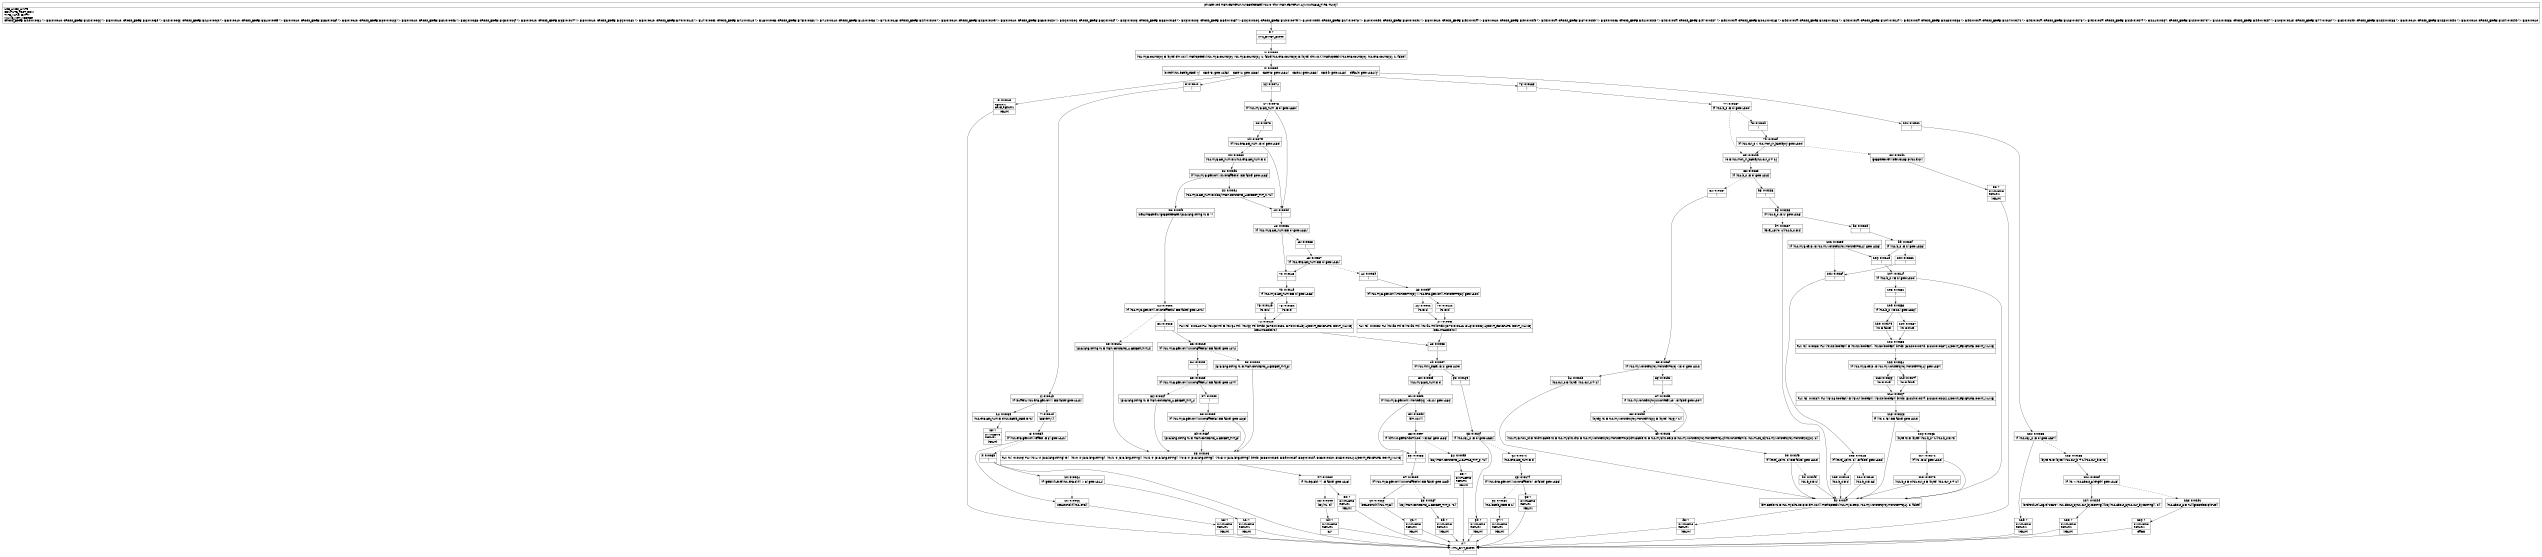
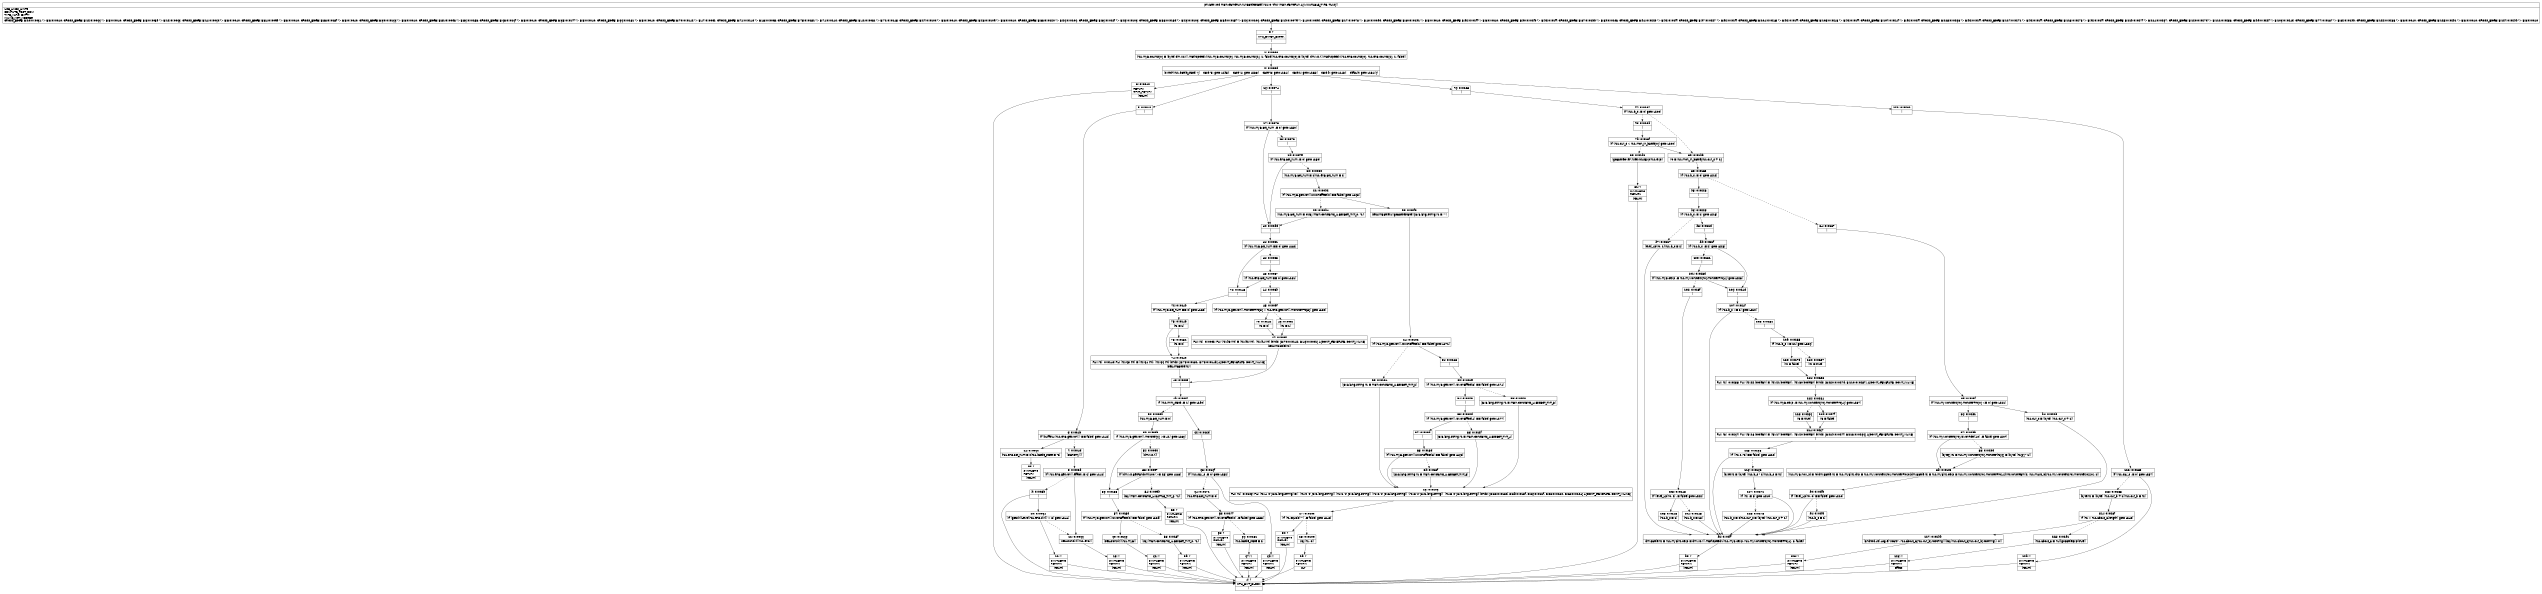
  digraph {
    fontname="DejaVu Sans"
    node [fontname="DejaVu Sans" shape=record]
    edge [fontname="DejaVu Sans"]
    n1 [label="{0\:\ ?|MTH_ENTER_BLOCK\l|l}"]
    n2 [label="{1\:\ 0x0000|lr11.myB.countS[0] = (byte) dm.Ms.i().mathSpeedN(r11.myB.countS[0], r11.myB.countS[1], 1, false)lr11.enB.countS[0] = (byte) dm.Ms.i().mathSpeedN(r11.enB.countS[0], r11.enB.countS[1], 1, false)l}"]
    n3 [label="{2\:\ 0x003d|lswitch(r11.battle_state) \{l    case \-5: goto L195;l    case \-4: goto L238;l    case \-3: goto L134;l    case 1: goto L135;l    case 9: goto L143;l    default: goto L134;l\}l}"]
    n4 [label="{3\:\ 0x0040|RETURN\lORIG_RETURN\l|lreturnl}"]
    n5 [label="{5\:\ 0x0041|l}"]
    n6 [label="{16\:\ 0x0074|l}"]
    n7 [label="{76\:\ 0x0185|l}"]
    n8 [label="{121\:\ 0x0281|l}"]
    n9 [label="{4\:\ ?|MTH_EXIT_BLOCK\l|l}"]
    n10 [label="{6\:\ 0x004b|lif (bufferAI(r11.enB.getMon()) == false) goto L142l}"]
    n11 [label="{17\:\ 0x0078|lif (r11.myB.act_num != 0) goto L150l}"]
    n12 [label="{77\:\ 0x0187|lif (r11.b_c != 0) goto L200l}"]
    n13 [label="{122\:\ 0x0283|lif (r11.say_c != 0) goto L257l}"]
    n14 [label="{7\:\ 0x004d|laiEnemy()l}"]
    n15 [label="{14\:\ 0x006c|lr11.enB.act_num = 0lr11.battle_state = \-2l}"]
    n16 [label="{8\:\ 0x0059|lif (r11.enB.getMon().effect != 6) goto L141l}"]
    n17 [label="{15\:\ ?|SYNTHETIC\lRETURN\l|lreturnl}"]
    n18 [label="{9\:\ 0x005b|l}"]
    n19 [label="{12\:\ 0x0066|lsetAcionSkill(r11.enB)l}"]
    n20 [label="{10\:\ 0x0064|lif (getSkillLevel(r11.enB.skill) \> 3) goto L244l}"]
    n21 [label="{13\:\ ?|SYNTHETIC\lRETURN\l|lreturnl}"]
    n22 [label="{11\:\ ?|SYNTHETIC\lRETURN\l|lreturnl}"]
    n23 [label="{18\:\ 0x007a|l}"]
    n24 [label="{40\:\ 0x009d|l}"]
    n25 [label="{19\:\ 0x007e|lif (r11.enB.act_num != 0) goto L150l}"]
    n26 [label="{41\:\ 0x00a1|lif (r11.myB.act_num == 0) goto L181l}"]
    n27 [label="{20\:\ 0x0080|lr11.myB.act_num = 1lr11.enB.act_num = 1l}"]
    n28 [label="{21\:\ 0x0092|lif (r11.myB.getMon().isMonEffect(0) == false) goto L165l}"]
    n29 [label="{22\:\ 0x0094|lr11.myB.act_num = 0lsay(main.Constants_H.EFFECT_TXT_0, \-1)l}"]
    n30 [label="{23\:\ 0x00f0|lsetAimBattle(1)lgoBattleState()ljava.lang.String r1 = \"\"l}"]
    n31 [label="{24\:\ 0x0102|lif (r11.myB.getMon().isMonEffect(2) == false) goto L171l}"]
    n32 [label="{25\:\ 0x0104|ljava.lang.String r1 = main.Constants_H.EFFECT_TXT_2l}"]
    n33 [label="{31\:\ 0x0113|l}"]
    n34 [label="{26\:\ 0x0106|PHI: r1l  0x0106: PHI (r1v4 's' java.lang.String) = l  (r1v0 's' java.lang.String)l  (r1v1 's' java.lang.String)l  (r1v2 's' java.lang.String)l  (r1v3 's' java.lang.String)l  (r1v5 's' java.lang.String)l binds: [B:38:0x013d, B:39:0x013f, B:36:0x012f, B:33:0x0120, B:25:0x0104] A[DONT_GENERATE, DONT_INLINE]\l|l}"]
    n35 [label="{32\:\ 0x011e|lif (r11.myB.getMon().isMonEffect(3) == false) goto L174l}"]
    n36 [label="{27\:\ 0x010c|lif (r1.equals(\"\") != false) goto L248l}"]
    n37 [label="{28\:\ 0x010e|lsay(r1, 0)l}"]
    n38 [label="{30\:\ ?|SYNTHETIC\lRETURN\l|lreturnl}"]
    n39 [label="{29\:\ ?|SYNTHETIC\lRETURN\l|cur}"]
    n40 [label="{33\:\ 0x0120|ljava.lang.String r1 = main.Constants_H.EFFECT_TXT_3l}"]
    n41 [label="{34\:\ 0x0123|l}"]
    n42 [label="{35\:\ 0x012d|lif (r11.myB.getMon().isMonEffect(4) == false) goto L177l}"]
    n43 [label="{36\:\ 0x012f|ljava.lang.String r1 = main.Constants_H.EFFECT_TXT_4l}"]
    n44 [label="{37\:\ 0x0132|l}"]
    n45 [label="{38\:\ 0x013d|lif (r11.myB.getMon().isMonEffect(5) == false) goto L168l}"]
    n46 [label="{39\:\ 0x013f|ljava.lang.String r1 = main.Constants_H.EFFECT_TXT_5l}"]
    n47 [label="{42\:\ 0x00a3|l}"]
    n48 [label="{71\:\ 0x0145|l}"]
    n49 [label="{43\:\ 0x00a7|lif (r11.enB.act_num == 0) goto L181l}"]
    n50 [label="{72\:\ 0x0149|lif (r11.myB.act_num == 0) goto L185l}"]
    n51 [label="{44\:\ 0x00a9|l}"]
    n52 [label="{45\:\ 0x00bf|lif (r11.myB.getMon().monsterPro[5] \< r11.enB.getMon().monsterPro[5]) goto L180l}"]
    n53 [label="{46\:\ 0x00c1|lr2 = 1l}"]
    n54 [label="{70\:\ 0x0142|lr2 = 0l}"]
    n55 [label="{47\:\ 0x00c2|PHI: r2l  0x00c2: PHI (r2v93 int) = (r2v92 int), (r2v94 int) binds: [B:70:0x0142, B:46:0x00c1] A[DONT_GENERATE, DONT_INLINE]\l|lsetAimBattle(r2)l}"]
    n56 [label="{48\:\ 0x00c5|l}"]
    n57 [label="{49\:\ 0x00c7|lif (r11.mini_state != 1) goto L190l}"]
    n58 [label="{50\:\ 0x00c9|lr11.myB.act_num = 0l}"]
    n59 [label="{62\:\ 0x016d|l}"]
    n60 [label="{51\:\ 0x00da|lif (r11.myB.getMon().monster[6] \>= 41) goto L186l}"]
    n61 [label="{63\:\ 0x016f|lif (r11.say_c != 0) goto L252l}"]
    n62 [label="{52\:\ 0x00dc|ldm.Ms.i()l}"]
    n63 [label="{56\:\ 0x0153|l}"]
    n64 [label="{53\:\ 0x00e7|lif (dm.Ms.getRandom(100) \>= 25) goto L186l}"]
    n65 [label="{57\:\ 0x015d|lif (r11.myB.getMon().isMonEffect(0) == false) goto L189l}"]
    n66 [label="{54\:\ 0x00e9|lsay(main.Constants_H.BATTLE_TXT_6, \-1)l}"]
    n67 [label="{55\:\ ?|SYNTHETIC\lRETURN\l|lreturnl}"]
    n68 [label="{58\:\ 0x015f|lsay(main.Constants_H.EFFECT_TXT_0, \-1)l}"]
    n69 [label="{60\:\ 0x0166|lsetAcionSkill(r11.myB)l}"]
    n70 [label="{59\:\ ?|SYNTHETIC\lRETURN\l|lreturnl}"]
    n71 [label="{61\:\ ?|SYNTHETIC\lRETURN\l|lreturnl}"]
    n72 [label="{64\:\ 0x0171|lr11.enB.act_num = 0l}"]
    n73 [label="{69\:\ ?|SYNTHETIC\lRETURN\l|lreturnl}"]
    n74 [label="{65\:\ 0x017f|lif (r11.enB.getMon().isMonEffect(0) != false) goto L253l}"]
    n75 [label="{66\:\ 0x0181|lr11.battle_state = 1l}"]
    n76 [label="{68\:\ ?|SYNTHETIC\lRETURN\l|lreturnl}"]
    n77 [label="{67\:\ ?|SYNTHETIC\lRETURN\l|lreturnl}"]
    n78 [label="{73\:\ 0x014b|lr2 = 1l}"]
    n79 [label="{75\:\ 0x0151|lr2 = 0l}"]
    n80 [label="{74\:\ 0x014c|PHI: r2l  0x014c: PHI (r2v65 int) = (r2v64 int), (r2v66 int) binds: [B:75:0x0151, B:73:0x014b] A[DONT_GENERATE, DONT_INLINE]\l|lsetAimBattle(r2)l}"]
    n81 [label="{78\:\ 0x0189|l}"]
    n82 [label="{82\:\ 0x019b|lr0 = r11.mon_in_battle[r11.cur_c + 1]l}"]
    n83 [label="{79\:\ 0x018f|lif (r11.cur_c \< r11.mon_in_battle[0]) goto L200l}"]
    n84 [label="{83\:\ 0x01a5|lif (r11.b_c != 0) goto L212l}"]
    n85 [label="{80\:\ 0x0191|lgoBattleOver()lsetNidusExp(r11.exp)l}"]
    n86 [label="{81\:\ ?|SYNTHETIC\lRETURN\l|lreturnl}"]
    n87 [label="{84\:\ 0x01a7|l}"]
    n88 [label="{95\:\ 0x0223|l}"]
    n89 [label="{85\:\ 0x01af|lif (r11.myMonsters[r0].monsterPro[0] \<= 0) goto L211l}"]
    n90 [label="{96\:\ 0x0225|lif (r11.b_c != 1) goto L215l}"]
    n91 [label="{86\:\ 0x01b1|l}"]
    n92 [label="{94\:\ 0x021b|lr11.cur_c = (byte) (r11.cur_c + 1)l}"]
    n93 [label="{87\:\ 0x01bb|lif (r11.myMonsters[r0].isMonReel(40) != false) goto L207l}"]
    n94 [label="{92\:\ 0x01ff|ldm.Battle r2 = r11.myBlr2.cexp = dm.Ms.i().mathSpeedN(r11.myB.cexp, r11.myMonsters[r0].monsterPro[4], 8, false)l}"]
    n95 [label="{88\:\ 0x01bd|lbyte[] r2 = r11.myMonsters[r0].monsterlr2[6] = (byte) (r2[6] \- 1)l}"]
    n96 [label="{89\:\ 0x01ca|lr11.myB.now_id = r0ldm.Battle r2 = r11.myBlr2.chp = r11.myMonsters[r0].monsterPro[0]ldm.Battle r2 = r11.myBlr2.cexp = r11.myMonsters[r0].monsterPro[4]linitMonStream(2, r11.mList_id[r11.myMonsters[r0].monster[0]][0], 1)l}"]
    n97 [label="{90\:\ 0x01fb|lif (level_up(r0, 0) == false) goto L210l}"]
    n98 [label="{91\:\ 0x01fd|lr11.b_c = 1l}"]
    n99 [label="{93\:\ ?|SYNTHETIC\lRETURN\l|lreturnl}"]
    n100 [label="{97\:\ 0x0227|llevel_up(r0, 1)lr11.b_c = 2l}"]
    n101 [label="{98\:\ 0x022d|l}"]
    n102 [label="{99\:\ 0x022f|lif (r11.b_c != 2) goto L223l}"]
    n103 [label="{100\:\ 0x0231|l}"]
    n104 [label="{106\:\ 0x024d|l}"]
    n105 [label="{101\:\ 0x023d|lif (r11.myB.cexp != r11.myMonsters[r0].monsterPro[4]) goto L223l}"]
    n106 [label="{107\:\ 0x024f|lif (r11.b_c \<= 2) goto L210l}"]
    n107 [label="{102\:\ 0x023f|l}"]
    n108 [label="{103\:\ 0x0243|lif (level_up(r0, 2) != false) goto L222l}"]
    n109 [label="{104\:\ 0x0245|lr11.b_c = 15l}"]
    n110 [label="{105\:\ 0x024a|lr11.b_c = 1l}"]
    n111 [label="{108\:\ 0x0251|l}"]
    n112 [label="{109\:\ 0x0255|lif (r11.b_c \>= 21) goto L236l}"]
    n113 [label="{110\:\ 0x0257|lr2 = truel}"]
    n114 [label="{120\:\ 0x027d|lr2 = falsel}"]
    n115 [label="{111\:\ 0x0258|PHI: r2l  0x0258: PHI (r2v22 boolean) = (r2v21 boolean), (r2v30 boolean) binds: [B:120:0x027d, B:110:0x0257] A[DONT_GENERATE, DONT_INLINE]\l|l}"]
    n116 [label="{112\:\ 0x0264|lif (r11.myB.cexp != r11.myMonsters[r0].monsterPro[4]) goto L237l}"]
    n117 [label="{113\:\ 0x0266|lr3 = truel}"]
    n118 [label="{119\:\ 0x027f|lr3 = falsel}"]
    n119 [label="{114\:\ 0x0267|PHI: r3l  0x0267: PHI (r3v18 boolean) = (r3v17 boolean), (r3v20 boolean) binds: [B:119:0x027f, B:113:0x0266] A[DONT_GENERATE, DONT_INLINE]\l|l}"]
    n120 [label="{115\:\ 0x0268|lif ((r2 & r3) == false) goto L210l}"]
    n121 [label="{116\:\ 0x026a|lbyte r2 = (byte) (r11.b_c \- 1)lr11.b_c = r2l}"]
    n122 [label="{117\:\ 0x0271|lif (r2 != 3) goto L210l}"]
    n123 [label="{118\:\ 0x0273|lr11.b_c = 0lr11.cur_c = (byte) (r11.cur_c + 1)l}"]
    n124 [label="{123\:\ 0x0285|lbyte r2 = (byte) (r11.cur_b + 1)lr11.cur_b = r2l}"]
    n125 [label="{129\:\ ?|SYNTHETIC\lRETURN\l|lreturnl}"]
    n126 [label="{124\:\ 0x028f|lif (r2 \< r11.about_a.length) goto L243l}"]
    n127 [label="{125\:\ 0x0291|lr11.about_a = nulllgoBattleExp(true)l}"]
    n128 [label="{127\:\ 0x0299|landroid.util.Log.e(\"soars\", r11.about_a[r11.cur_b].toString())lsay(r11.about_a[r11.cur_b].toString(), 0)l}"]
    n129 [label="{126\:\ ?|SYNTHETIC\lRETURN\l|effect}"]
    n130 [label="{128\:\ ?|SYNTHETIC\lRETURN\l|lreturnl}"]
    n131 [label="{private void main.GameRun.runBattleState((r11v0 'this' main.GameRun A[IMMUTABLE_TYPE, THIS]))  | USE_LINES_HINTS\lCOMPUTE_POST_DOM\lTYPE_VARS: EMPTY\lINLINE_NOT_NEEDED\lCROSS_EDGE: B:10:0x0064 \-\> B:3:0x0040, CROSS_EDGE: B:12:0x0066 \-\> B:3:0x0040, CROSS_EDGE: B:8:0x0059 \-\> B:12:0x0066, CROSS_EDGE: B:14:0x006c \-\> B:3:0x0040, CROSS_EDGE: B:54:0x00e9 \-\> B:3:0x0040, CROSS_EDGE: B:58:0x015f \-\> B:3:0x0040, CROSS_EDGE: B:60:0x0166 \-\> B:3:0x0040, CROSS_EDGE: B:51:0x00da \-\> B:56:0x0153, CROSS_EDGE: B:63:0x016f \-\> B:3:0x0040, CROSS_EDGE: B:65:0x017f \-\> B:3:0x0040, CROSS_EDGE: B:66:0x0181 \-\> B:3:0x0040, CROSS_EDGE: B:70:0x0142 \-\> B:47:0x00c2, CROSS_EDGE: B:74:0x014c \-\> B:48:0x00c5, CROSS_EDGE: B:75:0x0151 \-\> B:74:0x014c, CROSS_EDGE: B:41:0x00a1 \-\> B:71:0x0145, CROSS_EDGE: B:27:0x010c \-\> B:3:0x0040, CROSS_EDGE: B:28:0x010e \-\> B:3:0x0040, CROSS_EDGE: B:33:0x0120 \-\> B:26:0x0106, CROSS_EDGE: B:36:0x012f \-\> B:26:0x0106, CROSS_EDGE: B:38:0x013d \-\> B:26:0x0106, CROSS_EDGE: B:39:0x013f \-\> B:26:0x0106, CROSS_EDGE: B:19:0x007e \-\> B:40:0x009d, CROSS_EDGE: B:17:0x0078 \-\> B:40:0x009d, CROSS_EDGE: B:80:0x0191 \-\> B:3:0x0040, CROSS_EDGE: B:92:0x01ff \-\> B:3:0x0040, CROSS_EDGE: B:90:0x01fb \-\> B:92:0x01ff, CROSS_EDGE: B:87:0x01bb \-\> B:89:0x01ca, CROSS_EDGE: B:94:0x021b \-\> B:92:0x01ff, CROSS_EDGE: B:97:0x0227 \-\> B:92:0x01ff, CROSS_EDGE: B:104:0x0245 \-\> B:92:0x01ff, CROSS_EDGE: B:105:0x024a \-\> B:92:0x01ff, CROSS_EDGE: B:107:0x024f \-\> B:92:0x01ff, CROSS_EDGE: B:115:0x0268 \-\> B:92:0x01ff, CROSS_EDGE: B:117:0x0271 \-\> B:92:0x01ff, CROSS_EDGE: B:118:0x0273 \-\> B:92:0x01ff, CROSS_EDGE: B:119:0x027f \-\> B:114:0x0267, CROSS_EDGE: B:120:0x027d \-\> B:111:0x0258, CROSS_EDGE: B:99:0x022f \-\> B:106:0x024d, CROSS_EDGE: B:77:0x0187 \-\> B:82:0x019b, CROSS_EDGE: B:122:0x0283 \-\> B:3:0x0040, CROSS_EDGE: B:125:0x0291 \-\> B:3:0x0040, CROSS_EDGE: B:127:0x0299 \-\> B:3:0x0040\l}"]
    n1 -> n2
    n2 -> n3
    n3 -> n4
    n3 -> n5
    n3 -> n6
    n3 -> n7
    n3 -> n8
    n4 -> n9
    n5 -> n10
    n6 -> n11
    n7 -> n12
    n8 -> n13
    n10 -> n14 [style=dashed]
    n10 -> n15
    n11 -> n23 [style=dashed]
    n11 -> n24
    n12 -> n81 [style=dashed]
    n12 -> n82 [style=dashed]
    n13 -> n124 [style=dashed]
    n13 -> n125
    n14 -> n16
    n15 -> n17
    n16 -> n18 [style=dashed]
    n16 -> n19
    n18 -> n9
    n18 -> n20
    n19 -> n21
    n20 -> n19 [style=dashed]
    n20 -> n22
    n21 -> n9
    n22 -> n9
    n23 -> n25
    n24 -> n26
    n25 -> n24
    n25 -> n27 [style=dashed]
    n26 -> n47 [style=dashed]
    n26 -> n48
    n27 -> n28
    n28 -> n29 [style=dashed]
    n28 -> n30
    n29 -> n24
    n30 -> n31
    n31 -> n32 [style=dashed]
    n31 -> n33
    n32 -> n34
    n33 -> n35
    n34 -> n36
    n35 -> n40 [style=dashed]
    n35 -> n41
    n36 -> n37 [style=dashed]
    n36 -> n38
    n37 -> n39
    n38 -> n9
    n39 -> n9
    n40 -> n34
    n41 -> n42
    n42 -> n43 [style=dashed]
    n42 -> n44
    n43 -> n34
    n44 -> n45
    n45 -> n34
    n45 -> n46 [style=dashed]
    n46 -> n34
    n47 -> n49
    n48 -> n50
    n49 -> n48
    n49 -> n51 [style=dashed]
    n50 -> n78 [style=dashed]
-   n50 -> n79
+   n78 -> n79
    n51 -> n52
    n52 -> n53 [style=dashed]
    n52 -> n54
    n53 -> n55
    n54 -> n55
    n55 -> n56
    n56 -> n57
    n57 -> n58 [style=dashed]
    n57 -> n59
    n58 -> n60
    n59 -> n61
    n60 -> n62 [style=dashed]
    n60 -> n63
    n61 -> n72 [style=dashed]
    n61 -> n73
    n62 -> n64
    n63 -> n65
    n64 -> n63
    n64 -> n66 [style=dashed]
    n65 -> n68 [style=dashed]
    n65 -> n69
    n66 -> n67
    n67 -> n9
    n68 -> n70
    n69 -> n71
    n70 -> n9
    n71 -> n9
    n72 -> n74
    n73 -> n9
    n74 -> n75 [style=dashed]
    n74 -> n76
    n75 -> n77
    n76 -> n9
    n77 -> n9
    n78 -> n80
    n79 -> n80
    n80 -> n56
    n81 -> n83
    n82 -> n84
    n83 -> n82
    n83 -> n85 [style=dashed]
    n84 -> n87 [style=dashed]
    n84 -> n88
    n85 -> n86
    n86 -> n9
    n87 -> n89
    n88 -> n90
    n89 -> n91 [style=dashed]
    n89 -> n92
    n90 -> n100 [style=dashed]
    n90 -> n101
    n91 -> n93
    n92 -> n94
    n93 -> n95 [style=dashed]
    n93 -> n96
    n94 -> n99
    n95 -> n96
    n96 -> n97
    n97 -> n94
    n97 -> n98 [style=dashed]
    n98 -> n94
    n99 -> n9
    n100 -> n94
    n101 -> n102
    n102 -> n103 [style=dashed]
    n102 -> n104
-   n103 -> n107
+   n103 -> n105
    n104 -> n106
    n105 -> n104
    n105 -> n107 [style=dashed]
    n106 -> n94
    n106 -> n111 [style=dashed]
    n107 -> n108
    n108 -> n109 [style=dashed]
    n108 -> n110
    n109 -> n94
    n110 -> n94
    n111 -> n112
    n112 -> n113 [style=dashed]
    n112 -> n114
    n113 -> n115
    n114 -> n115
    n115 -> n116
    n116 -> n117 [style=dashed]
    n116 -> n118
    n117 -> n119
    n118 -> n119
    n119 -> n120
    n120 -> n94
    n120 -> n121 [style=dashed]
    n121 -> n122
    n122 -> n94
    n122 -> n123 [style=dashed]
    n123 -> n94
    n124 -> n126
    n125 -> n9
    n126 -> n127 [style=dashed]
    n126 -> n128
    n127 -> n129
    n128 -> n130
    n129 -> n9
    n130 -> n9
    n131 -> n1
  }
